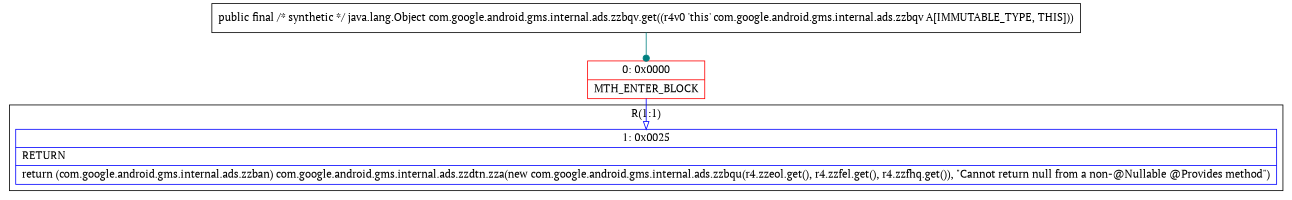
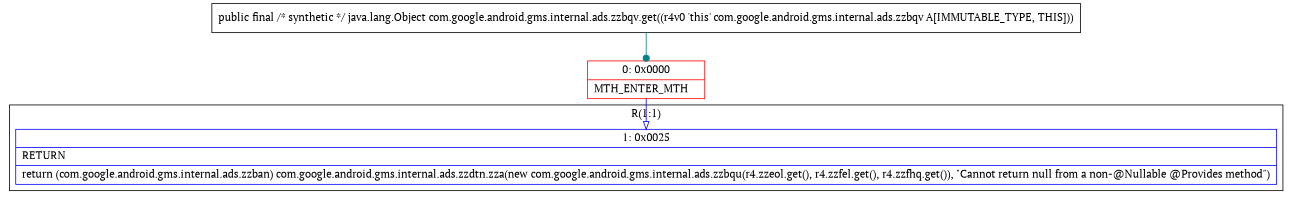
  digraph {
    fontname="PT Serif"
    node [shape=record fontname="PT Serif"]
    edge [style=solid fontname="PT Serif"]
    n1 [color=blue label="{1\:\ 0x0025|RETURN\l|return (com.google.android.gms.internal.ads.zzban) com.google.android.gms.internal.ads.zzdtn.zza(new com.google.android.gms.internal.ads.zzbqu(r4.zzeol.get(), r4.zzfel.get(), r4.zzfhq.get()), \"Cannot return null from a non\-@Nullable @Provides method\")\l}"]
-   n2 [color=red label="{0\:\ 0x0000|MTH_ENTER_BLOCK\l}"]
+   n2 [color=red label="{0\:\ 0x0000|MTH_ENTER_MTH\l}"]
    n3 [label="{public final \/* synthetic *\/ java.lang.Object com.google.android.gms.internal.ads.zzbqv.get((r4v0 'this' com.google.android.gms.internal.ads.zzbqv A[IMMUTABLE_TYPE, THIS])) }"]
    subgraph cluster_1 {
      label="R(1:1)"
      n1
    }
    n2 -> n1 [color=blue arrowhead=onormal]
    n3 -> n2 [color=teal arrowhead=dot]
  }
